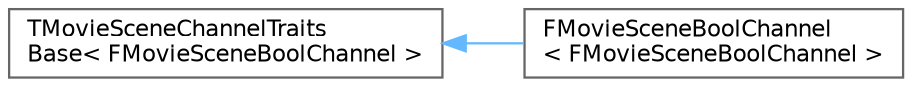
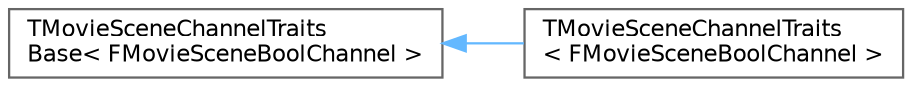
  digraph {
    rankdir=LR
    node [color=grey40 fillcolor=white fontname=Helvetica fontsize=10 shape=box style=filled]
    n1 [height=0.2 label="TMovieSceneChannelTraits\lBase\< FMovieSceneBoolChannel \>" width=0.4]
-   n2 [height=0.2 label="FMovieSceneBoolChannel\l\< FMovieSceneBoolChannel \>" width=0.4]
+   n2 [height=0.2 label="TMovieSceneChannelTraits\l\< FMovieSceneBoolChannel \>" width=0.4]
    n1 -> n2 [color=steelblue1 dir=back fontname=Helvetica fontsize=10 labelfontname=Helvetica labelfontsize=10 style=solid]
  }
